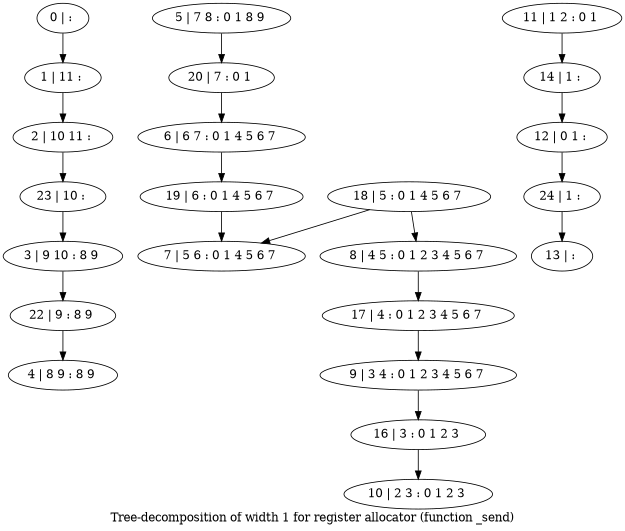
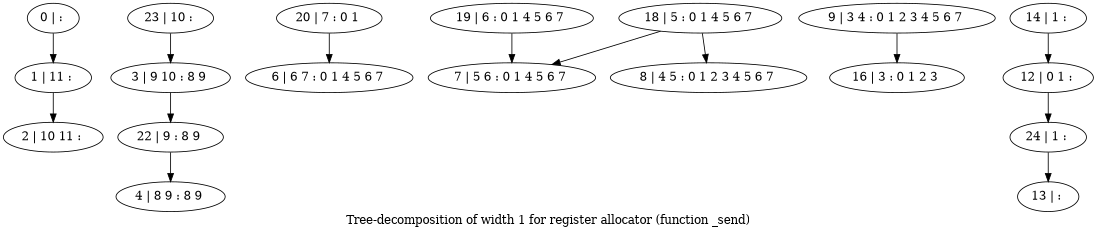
  digraph {
    label="Tree-decomposition of width 1 for register allocator (function _send)"
    n1 [label="0 | : "]
    n2 [label="1 | 11 : "]
    n3 [label="2 | 10 11 : "]
    n4 [label="23 | 10 : "]
    n5 [label="3 | 9 10 : 8 9 "]
    n6 [label="22 | 9 : 8 9 "]
    n7 [label="4 | 8 9 : 8 9 "]
-   n8 [label="5 | 7 8 : 0 1 8 9 "]
    n9 [label="20 | 7 : 0 1 "]
    n10 [label="6 | 6 7 : 0 1 4 5 6 7 "]
    n11 [label="19 | 6 : 0 1 4 5 6 7 "]
    n12 [label="7 | 5 6 : 0 1 4 5 6 7 "]
    n13 [label="18 | 5 : 0 1 4 5 6 7 "]
    n14 [label="8 | 4 5 : 0 1 2 3 4 5 6 7 "]
-   n15 [label="17 | 4 : 0 1 2 3 4 5 6 7 "]
    n16 [label="9 | 3 4 : 0 1 2 3 4 5 6 7 "]
    n17 [label="16 | 3 : 0 1 2 3 "]
-   n18 [label="10 | 2 3 : 0 1 2 3 "]
-   n19 [label="11 | 1 2 : 0 1 "]
    n20 [label="14 | 1 : "]
    n21 [label="12 | 0 1 : "]
    n22 [label="24 | 1 : "]
    n23 [label="13 | : "]
    n1 -> n2
    n2 -> n3
-   n3 -> n4
    n4 -> n5
    n5 -> n6
    n6 -> n7
-   n8 -> n9
    n9 -> n10
-   n10 -> n11
    n11 -> n12
    n13 -> n12
    n13 -> n14
-   n14 -> n15
-   n15 -> n16
    n16 -> n17
-   n17 -> n18
-   n19 -> n20
    n20 -> n21
    n21 -> n22
    n22 -> n23
  }
